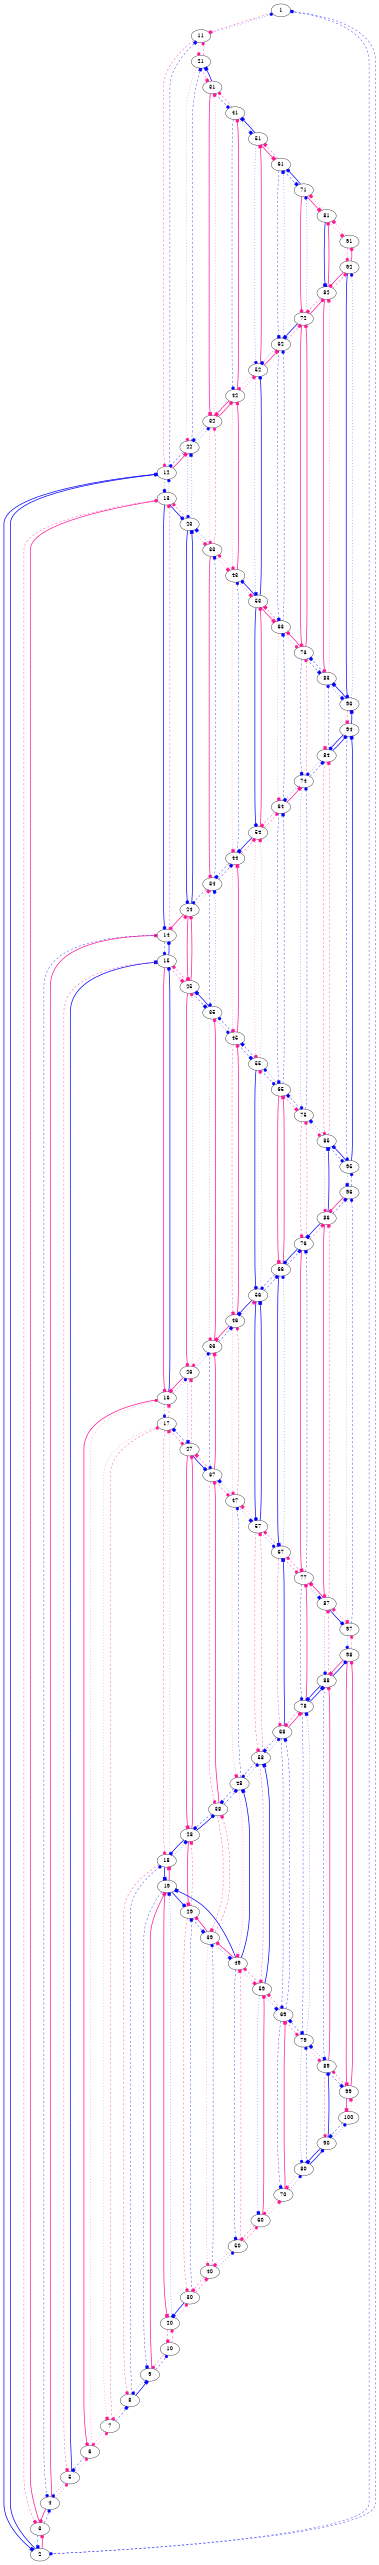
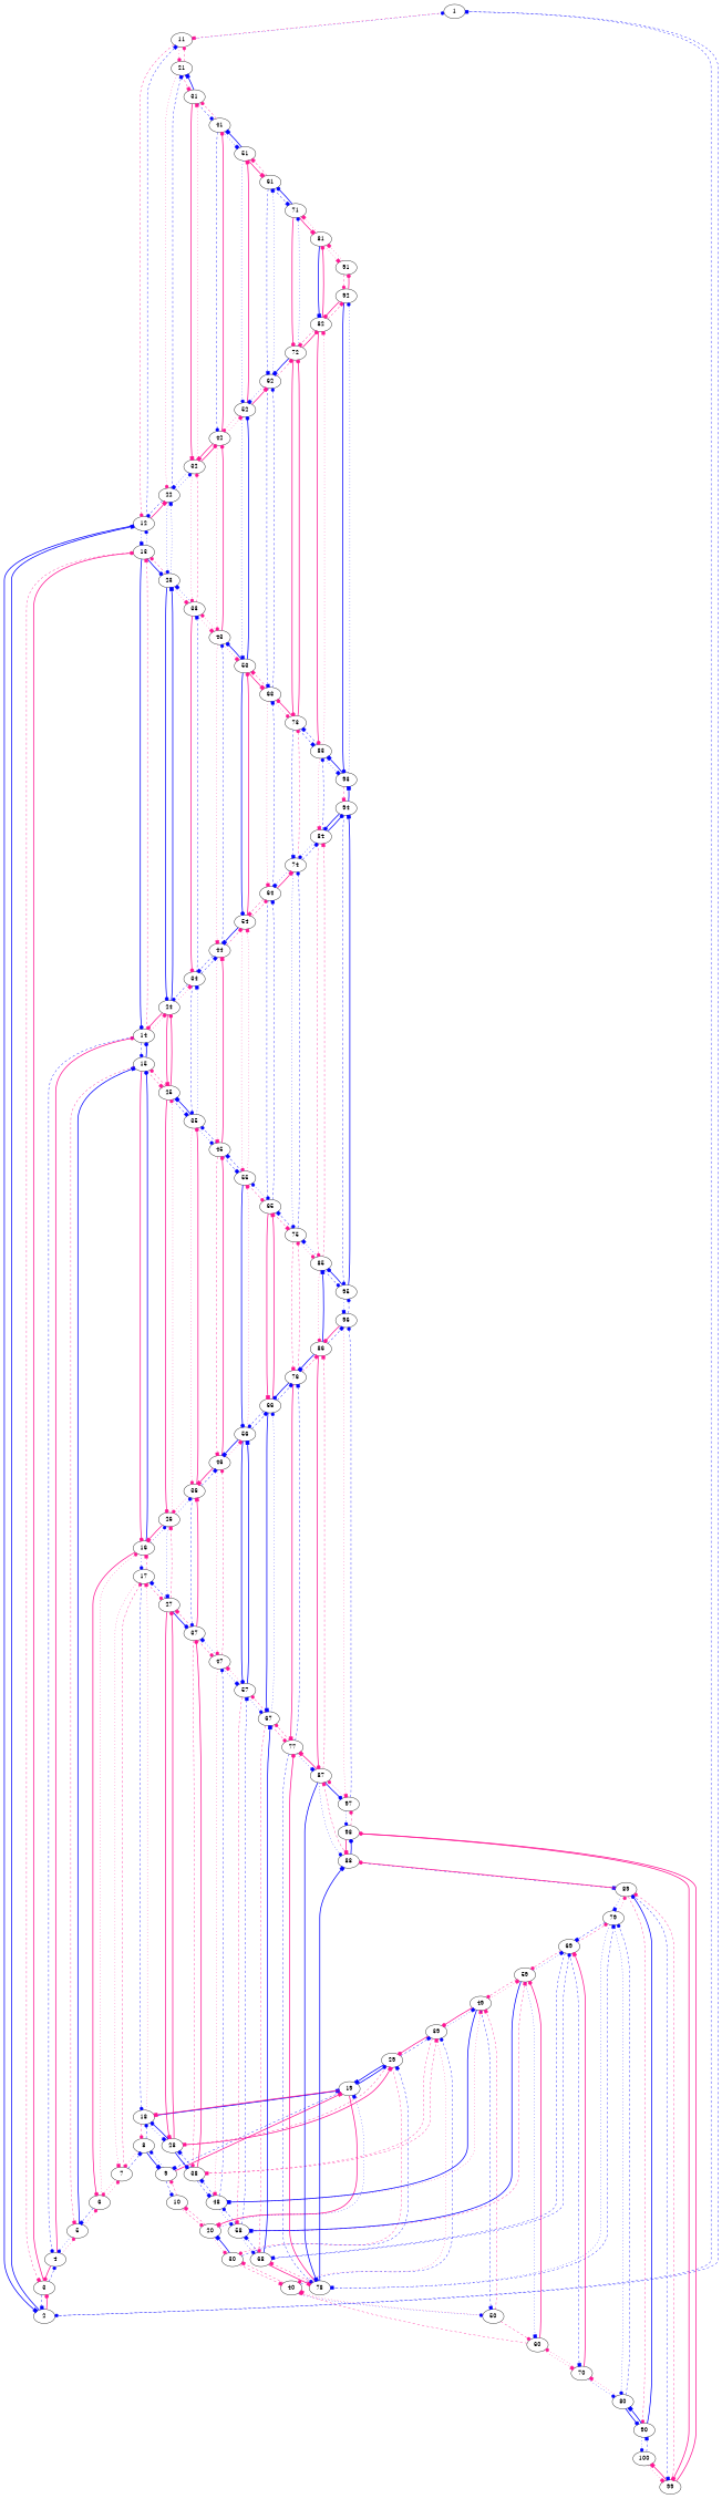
  digraph {
    edge [arrowhead=box color=deeppink style=dashed]
    1
    11
    2
    12
    21
    3
    13
    22
    31
    4
    14
    23
    32
    5
    15
    24
    33
    6
    16
    25
    34
    7
    17
    26
    35
    8
    18
    27
    36
    9
    19
    28
    37
    10
    20
    29
    38
    30
    39
    40
    41
    42
    43
    44
    45
    46
    47
    48
    49
    50
    51
    52
    53
    54
    55
    56
    57
    58
    59
    60
    61
    62
    63
    64
    65
    66
    67
    68
    69
    70
    71
    72
    73
    74
    75
    76
    77
    78
    79
    80
    81
    82
    83
    84
    85
    86
    87
    88
    89
    90
    91
    92
    93
    94
    95
    96
    97
    98
    99
    100
    1 -> 11
    1 -> 2 [arrowhead=dot color=blue]
    11 -> 1 [arrowhead=dot color=blue style=dotted]
    11 -> 12 [arrowhead=dot]
    11 -> 21 [arrowhead=dot style=dotted]
    2 -> 1 [color=blue]
    2 -> 12 [color=blue style=bold]
    2 -> 3 [arrowhead=dot style=bold]
    12 -> 11 [color=blue]
    12 -> 2 [color=blue style=bold]
    12 -> 13 [color=blue style=dotted]
    12 -> 22 [style=bold]
    21 -> 11 [arrowhead=dot]
    21 -> 22 [arrowhead=dot style=dotted]
    21 -> 31
    3 -> 2 [color=blue]
    3 -> 13 [arrowhead=dot style=bold]
    3 -> 4 [arrowhead=dot color=blue]
    13 -> 12 [arrowhead=dot color=blue style=dotted]
    13 -> 3
    13 -> 14 [arrowhead=dot color=blue style=bold]
    13 -> 23 [arrowhead=dot color=blue style=bold]
    22 -> 12 [arrowhead=dot color=blue]
    22 -> 21 [color=blue]
    22 -> 23 [arrowhead=dot color=blue style=dotted]
    22 -> 32 [arrowhead=dot color=blue style=dotted]
    31 -> 21 [color=blue style=bold]
    31 -> 32 [style=bold]
    31 -> 41 [arrowhead=dot color=blue]
    4 -> 3 [arrowhead=dot style=bold]
    4 -> 14 [arrowhead=dot style=bold]
    4 -> 5 [arrowhead=dot style=dotted]
    14 -> 13
    14 -> 4 [arrowhead=dot color=blue]
    14 -> 15 [arrowhead=dot color=blue]
    14 -> 24 [style=dotted]
    23 -> 13 [arrowhead=dot]
    23 -> 22 [color=blue style=dotted]
    23 -> 24 [arrowhead=dot color=blue style=bold]
    23 -> 33 [style=dotted]
    32 -> 22 [color=blue style=dotted]
    32 -> 31 [style=dotted]
    32 -> 33 [arrowhead=dot style=dotted]
    32 -> 42 [arrowhead=dot style=bold]
    5 -> 4 [arrowhead=dot color=blue style=dotted]
    5 -> 15 [color=blue style=bold]
    5 -> 6 [arrowhead=dot style=dotted]
    15 -> 14 [arrowhead=dot color=blue style=bold]
    15 -> 5
    15 -> 16 [arrowhead=dot style=bold]
    15 -> 25
    24 -> 14 [arrowhead=dot style=bold]
    24 -> 23 [color=blue style=bold]
    24 -> 25 [style=bold]
    24 -> 34 [style=dotted]
    33 -> 23 [color=blue style=dotted]
    33 -> 32 [arrowhead=dot]
    33 -> 34 [arrowhead=dot style=bold]
    33 -> 43 [style=dotted]
    6 -> 5 [color=blue]
    6 -> 16 [arrowhead=dot style=dotted]
    6 -> 7 [arrowhead=dot style=dotted]
    16 -> 15 [arrowhead=dot color=blue style=bold]
    16 -> 6 [arrowhead=dot style=bold]
    16 -> 17 [arrowhead=dot color=blue style=dotted]
    16 -> 26 [arrowhead=dot color=blue style=dotted]
    25 -> 15 [arrowhead=dot]
    25 -> 24 [arrowhead=dot style=bold]
    25 -> 26 [arrowhead=dot style=bold]
    25 -> 35 [color=blue]
    34 -> 24 [arrowhead=dot color=blue]
    34 -> 33 [color=blue]
    34 -> 35 [arrowhead=dot color=blue]
    34 -> 44 [color=blue]
    7 -> 6 [arrowhead=dot style=dotted]
    7 -> 17 [arrowhead=dot]
    7 -> 8 [color=blue]
    17 -> 16
    17 -> 7 [style=dotted]
-   17 -> 18 [arrowhead=dot]
+   17 -> 18 [arrowhead=dot color=blue]
    17 -> 27 [arrowhead=dot]
    26 -> 16 [style=bold]
    26 -> 25 [arrowhead=dot style=dotted]
    26 -> 27 [color=blue style=dotted]
    26 -> 36 [arrowhead=dot color=blue style=dotted]
    35 -> 25 [color=blue style=bold]
    35 -> 34 [color=blue style=dotted]
    35 -> 36 [arrowhead=dot style=dotted]
    35 -> 45 [arrowhead=dot color=blue style=dotted]
    8 -> 7 [arrowhead=dot style=dotted]
    8 -> 18 [arrowhead=dot color=blue]
    8 -> 9 [color=blue style=bold]
    18 -> 17 [style=dotted]
    18 -> 8 [arrowhead=dot]
    18 -> 19 [color=blue style=bold]
    18 -> 28 [color=blue style=dotted]
    27 -> 17 [color=blue]
    27 -> 26
    27 -> 28 [style=bold]
    27 -> 37 [arrowhead=dot color=blue style=bold]
    36 -> 26 [arrowhead=dot style=dotted]
    36 -> 35 [arrowhead=dot style=bold]
    36 -> 37 [arrowhead=dot color=blue]
    36 -> 46 [color=blue]
    9 -> 8 [arrowhead=dot color=blue style=dotted]
    9 -> 19 [style=bold]
    9 -> 10 [arrowhead=dot color=blue]
    19 -> 18 [style=bold]
    19 -> 9 [color=blue]
    19 -> 20 [style=bold]
    19 -> 29 [arrowhead=dot color=blue style=bold]
    28 -> 18 [arrowhead=dot color=blue style=bold]
    28 -> 27 [arrowhead=dot style=bold]
    28 -> 29 [style=bold]
    28 -> 38 [arrowhead=dot color=blue style=bold]
    37 -> 27
    37 -> 36 [style=bold]
    37 -> 38 [arrowhead=dot]
    37 -> 47 [arrowhead=dot]
    10 -> 9 [arrowhead=dot]
    10 -> 20 [arrowhead=dot]
    20 -> 19 [color=blue style=dotted]
    20 -> 10
    20 -> 30 [arrowhead=dot style=dotted]
-   49 -> 19 [color=blue style=bold]
+   29 -> 19 [color=blue style=bold]
    29 -> 28
    29 -> 30 [arrowhead=dot]
    29 -> 39 [color=blue]
    38 -> 28 [color=blue]
    38 -> 37 [arrowhead=dot style=bold]
    38 -> 39
    38 -> 48 [color=blue]
    30 -> 20 [color=blue style=bold]
    30 -> 29 [color=blue]
    30 -> 40
    39 -> 29 [arrowhead=dot style=bold]
    39 -> 38
    39 -> 40 [arrowhead=dot style=dotted]
    39 -> 49 [color=blue style=dotted]
    40 -> 30
    40 -> 39 [arrowhead=dot color=blue]
    40 -> 50 [arrowhead=dot color=blue style=dotted]
    41 -> 31 [arrowhead=dot]
    41 -> 42 [arrowhead=dot color=blue]
    41 -> 51 [color=blue style=dotted]
    42 -> 32 [style=bold]
    42 -> 41 [arrowhead=dot style=bold]
    42 -> 43 [arrowhead=dot style=dotted]
    42 -> 52 [style=dotted]
    43 -> 33 [arrowhead=dot style=dotted]
    43 -> 42 [arrowhead=dot style=bold]
    43 -> 44 [style=dotted]
    43 -> 53 [style=dotted]
    44 -> 34 [color=blue]
    44 -> 43 [arrowhead=dot color=blue]
    44 -> 45 [style=dotted]
    44 -> 54
    45 -> 35 [arrowhead=dot color=blue]
    45 -> 44 [style=bold]
    45 -> 46
    45 -> 55 [color=blue]
    46 -> 36 [style=bold]
    46 -> 45 [arrowhead=dot style=bold]
    46 -> 47 [arrowhead=dot style=dotted]
    46 -> 56 [style=dotted]
    47 -> 37 [color=blue style=dotted]
    47 -> 46 [arrowhead=dot]
    47 -> 48 [style=dotted]
    47 -> 57 [color=blue style=dotted]
    48 -> 38 [color=blue]
    48 -> 47 [arrowhead=dot color=blue]
    48 -> 49 [style=dotted]
    48 -> 58 [arrowhead=dot color=blue style=dotted]
    49 -> 39 [arrowhead=dot style=bold]
    49 -> 48 [color=blue style=bold]
    49 -> 50 [color=blue]
    49 -> 59 [style=dotted]
    50 -> 40 [style=dotted]
    50 -> 49
    50 -> 60 [arrowhead=dot]
    51 -> 41 [color=blue style=bold]
    51 -> 52 [arrowhead=dot color=blue style=dotted]
    51 -> 61 [style=bold]
    52 -> 42 [arrowhead=dot style=dotted]
    52 -> 51 [style=bold]
    52 -> 53 [color=blue style=dotted]
    52 -> 62 [style=bold]
    53 -> 43 [arrowhead=dot color=blue style=bold]
    53 -> 52 [arrowhead=dot color=blue style=bold]
    53 -> 54 [arrowhead=dot color=blue style=bold]
    53 -> 63 [style=bold]
    54 -> 44 [color=blue style=bold]
    54 -> 53 [arrowhead=dot style=bold]
    54 -> 55 [arrowhead=dot style=dotted]
    54 -> 64 [arrowhead=dot]
    55 -> 45 [color=blue]
    55 -> 54 [style=dotted]
    55 -> 56 [arrowhead=dot color=blue style=bold]
-   55 -> 65 [arrowhead=dot color=blue]
+   55 -> 65 [arrowhead=dot]
    56 -> 46 [color=blue style=bold]
    56 -> 55 [style=dotted]
    56 -> 57 [arrowhead=dot color=blue style=bold]
    56 -> 66 [color=blue]
    57 -> 47 [style=dotted]
    57 -> 56 [color=blue style=bold]
    57 -> 58
    57 -> 67 [arrowhead=dot color=blue style=dotted]
    58 -> 48 [arrowhead=dot color=blue]
-   58 -> 57
+   58 -> 57 [color=blue]
    58 -> 59
    58 -> 68 [arrowhead=dot color=blue style=dotted]
    59 -> 49 [arrowhead=dot]
    59 -> 58 [color=blue style=bold]
    59 -> 60 [color=blue style=dotted]
    59 -> 69 [color=blue style=dotted]
-   60 -> 50
+   60 -> 40
    60 -> 59 [arrowhead=dot style=bold]
    60 -> 70 [style=dotted]
    61 -> 51
    61 -> 62 [color=blue]
    61 -> 71 [color=blue]
    62 -> 52 [color=blue style=dotted]
    62 -> 61 [color=blue style=dotted]
    62 -> 63 [color=blue]
    62 -> 72
    63 -> 53
    63 -> 62 [arrowhead=dot color=blue]
    63 -> 64 [style=dotted]
    63 -> 73 [arrowhead=dot style=dotted]
    64 -> 54
    64 -> 63 [color=blue]
-   64 -> 65 [color=blue]
+   64 -> 65 [arrowhead=dot color=blue]
    64 -> 74 [style=bold]
    65 -> 55 [arrowhead=dot color=blue style=dotted]
    65 -> 64 [color=blue]
    65 -> 66 [style=bold]
    65 -> 75
    66 -> 56 [arrowhead=dot color=blue]
    66 -> 65 [style=bold]
    66 -> 67 [color=blue style=bold]
    66 -> 76 [color=blue]
    67 -> 57 [arrowhead=dot]
    67 -> 66 [arrowhead=dot color=blue style=dotted]
    67 -> 68 [arrowhead=dot]
    67 -> 77 [arrowhead=dot]
    68 -> 58 [color=blue]
    68 -> 67 [color=blue style=bold]
    68 -> 69 [arrowhead=dot color=blue]
    68 -> 78 [style=bold]
    69 -> 59 [arrowhead=dot]
    69 -> 68 [color=blue]
    69 -> 70 [color=blue]
    69 -> 79 [arrowhead=dot]
    70 -> 60 [arrowhead=dot style=dotted]
    70 -> 69 [style=bold]
    70 -> 80 [arrowhead=dot color=blue style=dotted]
    71 -> 61 [arrowhead=dot color=blue style=bold]
    71 -> 72 [arrowhead=dot style=bold]
    71 -> 81 [style=bold]
    72 -> 62 [color=blue style=bold]
    72 -> 71 [arrowhead=dot color=blue style=dotted]
    72 -> 73 [arrowhead=dot style=bold]
    72 -> 82 [arrowhead=dot style=bold]
    73 -> 63 [arrowhead=dot style=bold]
    73 -> 72 [arrowhead=dot style=bold]
    73 -> 74 [color=blue]
    73 -> 83 [color=blue]
    74 -> 64 [color=blue style=dotted]
    74 -> 73 [arrowhead=dot]
    74 -> 75 [arrowhead=dot color=blue style=dotted]
    74 -> 84 [color=blue]
    75 -> 65 [color=blue]
    75 -> 74 [arrowhead=dot color=blue]
    75 -> 76
    75 -> 85 [arrowhead=dot style=dotted]
    76 -> 66 [arrowhead=dot color=blue style=bold]
    76 -> 75 [arrowhead=dot]
    76 -> 77 [style=bold]
    76 -> 86
    77 -> 67 [arrowhead=dot]
    77 -> 76 [color=blue]
    77 -> 78 [arrowhead=dot color=blue]
    77 -> 87 [color=blue style=dotted]
    78 -> 68
    78 -> 77 [arrowhead=dot style=bold]
    78 -> 79 [color=blue]
    78 -> 88 [color=blue style=bold]
    79 -> 69 [color=blue]
    79 -> 78 [color=blue style=dotted]
    79 -> 80 [arrowhead=dot color=blue style=dotted]
    79 -> 89 [arrowhead=dot style=dotted]
    80 -> 70 [style=dotted]
    80 -> 79 [arrowhead=dot color=blue]
    80 -> 90 [arrowhead=dot color=blue style=bold]
    81 -> 71 [style=dotted]
    81 -> 82 [color=blue style=bold]
    81 -> 91 [style=dotted]
    82 -> 72
    82 -> 81 [arrowhead=dot style=bold]
    82 -> 83 [arrowhead=dot style=bold]
    82 -> 92
    83 -> 73 [color=blue]
    83 -> 82 [style=dotted]
    83 -> 84 [style=dotted]
    83 -> 93 [color=blue style=dotted]
    84 -> 74 [arrowhead=dot color=blue style=dotted]
    84 -> 83 [arrowhead=dot color=blue]
    84 -> 85 [arrowhead=dot]
    84 -> 94 [arrowhead=dot color=blue style=bold]
    85 -> 75 [color=blue style=dotted]
    85 -> 84
    85 -> 86 [arrowhead=dot style=dotted]
    85 -> 95 [arrowhead=dot color=blue]
    86 -> 76 [color=blue style=bold]
    86 -> 85 [color=blue style=bold]
    86 -> 87 [arrowhead=dot style=bold]
    86 -> 96 [color=blue]
    87 -> 77 [style=bold]
    87 -> 86
    87 -> 88 [arrowhead=dot color=blue style=dotted]
    87 -> 97 [arrowhead=dot color=blue style=bold]
-   88 -> 78 [color=blue style=bold]
+   87 -> 78 [color=blue style=bold]
    88 -> 87
    88 -> 89 [color=blue]
    88 -> 98 [arrowhead=dot color=blue style=bold]
    89 -> 79 [color=blue style=dotted]
    89 -> 88 [arrowhead=dot style=bold]
    89 -> 90 [arrowhead=dot]
    89 -> 99 [color=blue]
    90 -> 80 [color=blue style=bold]
    90 -> 89 [arrowhead=dot color=blue style=bold]
    90 -> 100 [arrowhead=dot color=blue style=dotted]
    91 -> 81 [style=dotted]
    91 -> 92 [arrowhead=dot]
    92 -> 82 [arrowhead=dot style=bold]
    92 -> 91 [arrowhead=dot style=bold]
    92 -> 93 [arrowhead=dot color=blue style=bold]
    93 -> 83 [color=blue style=bold]
    93 -> 92 [arrowhead=dot color=blue style=dotted]
    93 -> 94
    94 -> 84 [arrowhead=dot color=blue style=bold]
    94 -> 93 [color=blue style=bold]
    94 -> 95 [arrowhead=dot color=blue]
    95 -> 85 [arrowhead=dot color=blue style=bold]
    95 -> 94 [color=blue style=bold]
    95 -> 96 [color=blue style=dotted]
    96 -> 86 [arrowhead=dot style=bold]
    96 -> 95 [arrowhead=dot color=blue]
    96 -> 97 [style=dotted]
    97 -> 87 [arrowhead=dot style=dotted]
    97 -> 96 [arrowhead=dot color=blue]
    97 -> 98 [arrowhead=dot color=blue style=dotted]
    98 -> 88 [style=bold]
    98 -> 97 [arrowhead=dot]
    98 -> 99 [style=bold]
    99 -> 89 [arrowhead=dot]
    99 -> 98 [arrowhead=dot style=bold]
    99 -> 100 [style=bold]
    100 -> 90 [color=blue]
    100 -> 99 [style=dotted]
  }
